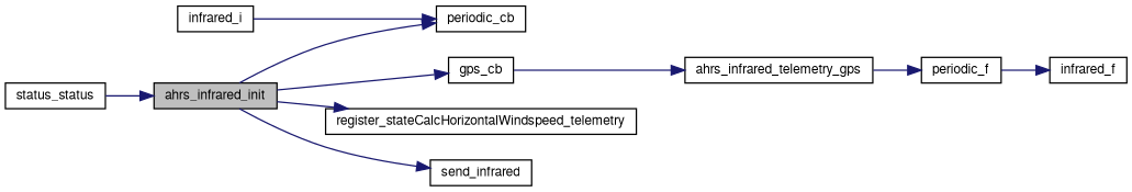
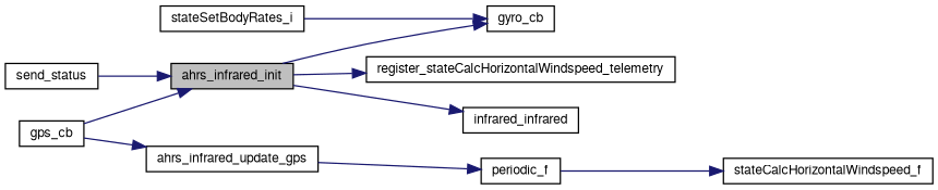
  digraph {
    rankdir=LR
    node [color=black fillcolor=white fontname=FreeSans fontsize=10 shape=record style=filled]
    edge [color=midnightblue fontname=FreeSans fontsize=10 labelfontname=FreeSans labelfontsize=10 style=solid]
    n1 [fillcolor=grey75 fontcolor=black height=0.2 label=ahrs_infrared_init width=0.4]
    n2 [height=0.2 label=gps_cb width=0.4]
-   n3 [height=0.2 label=periodic_cb width=0.4]
+   n3 [height=0.2 label=gyro_cb width=0.4]
    n4 [height=0.2 label=register_stateCalcHorizontalWindspeed_telemetry width=0.4]
-   n5 [height=0.2 label=send_infrared width=0.4]
-   n6 [height=0.2 label=ahrs_infrared_telemetry_gps width=0.4]
-   n7 [height=0.2 label=status_status width=0.4]
+   n5 [height=0.2 label=infrared_infrared width=0.4]
+   n6 [height=0.2 label=ahrs_infrared_update_gps width=0.4]
+   n7 [height=0.2 label=send_status width=0.4]
    n8 [height=0.2 label=periodic_f width=0.4]
-   n9 [height=0.2 label=infrared_f width=0.4]
-   n10 [height=0.2 label=infrared_i width=0.4]
-   n1 -> n2
+   n9 [height=0.2 label=stateCalcHorizontalWindspeed_f width=0.4]
+   n10 [height=0.2 label=stateSetBodyRates_i width=0.4]
+   n2 -> n1
    n1 -> n3
    n1 -> n4
    n1 -> n5
    n2 -> n6
    n6 -> n8
    n7 -> n1
    n8 -> n9
    n10 -> n3
  }
